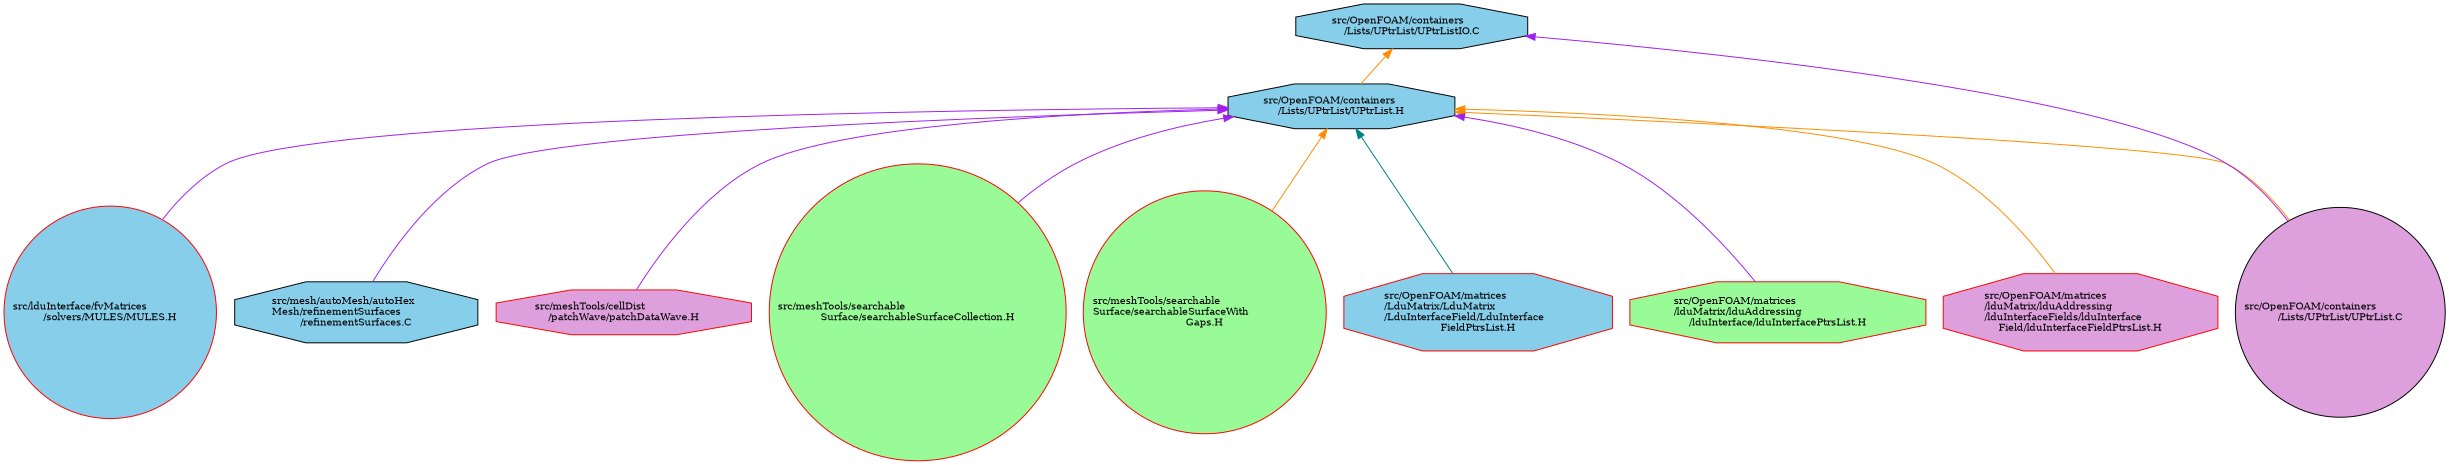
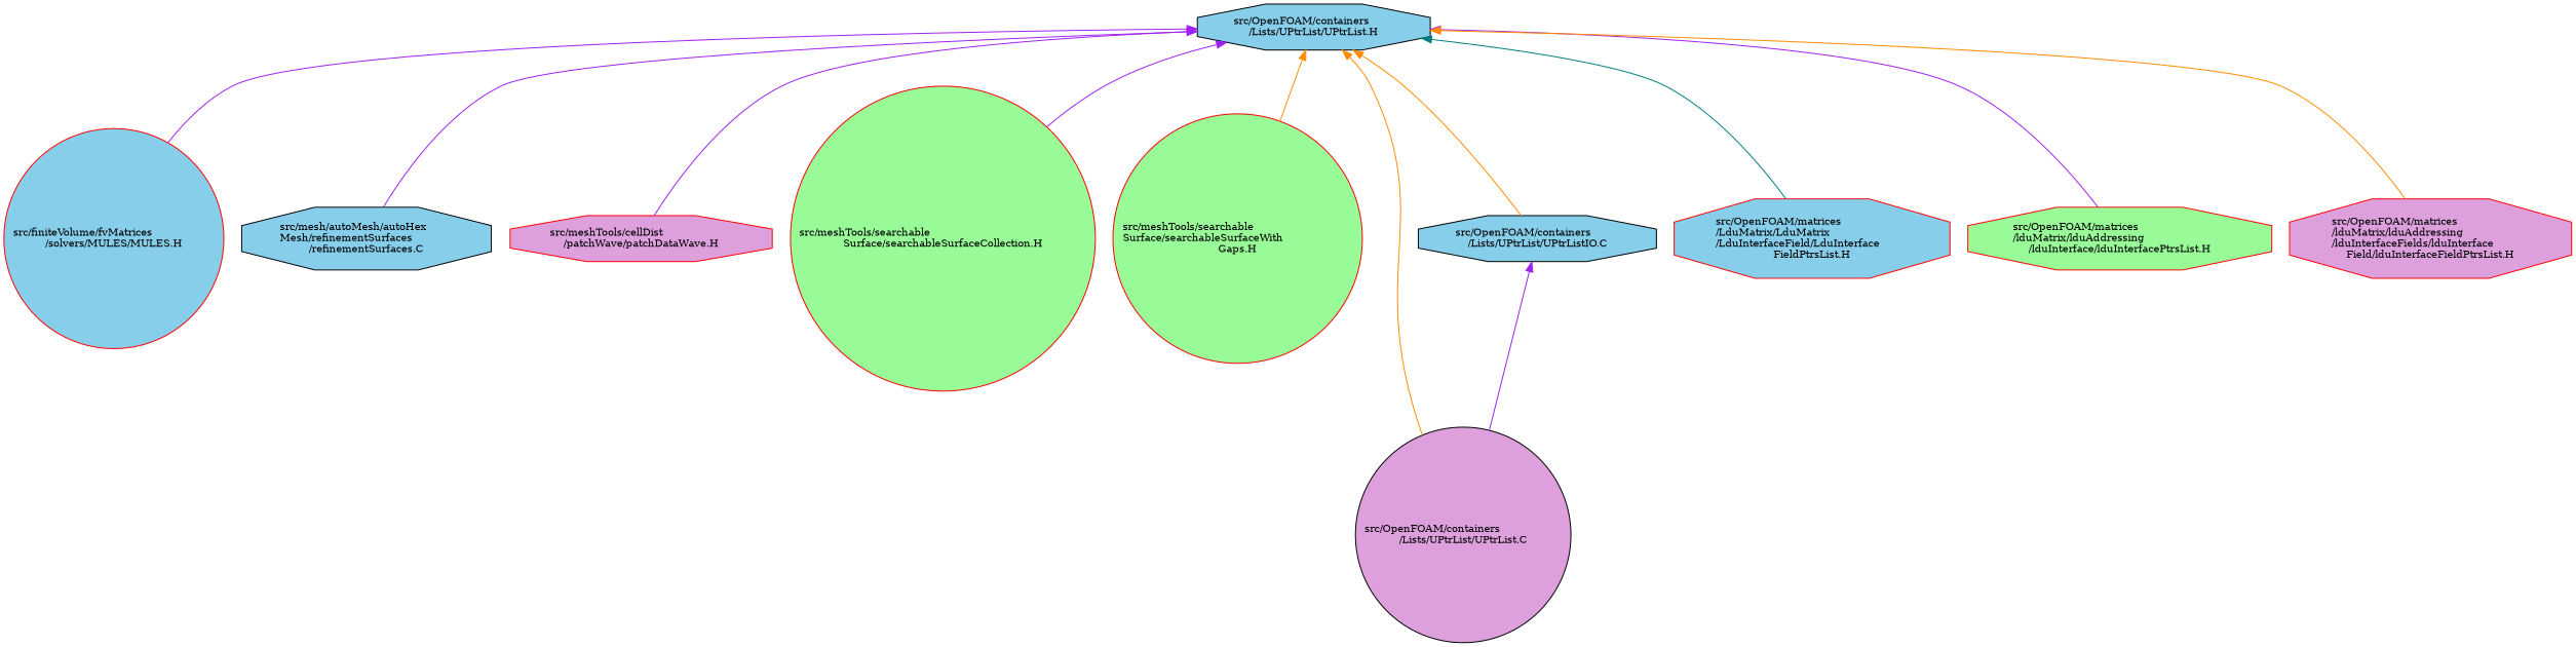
  digraph {
    fontname="DejaVu Serif"
    node [color=red fillcolor=skyblue fontname="DejaVu Serif" fontsize=10 shape=octagon style=filled]
    edge [color=purple dir=back fontname="DejaVu Serif" fontsize=10 labelfontname=FreeSans labelfontsize=10 style=solid]
    n1 [color=black fontcolor=black height=0.2 label="src/OpenFOAM/containers\l/Lists/UPtrList/UPtrList.H" width=0.4]
-   n2 [height=0.2 label="src/lduInterface/fvMatrices\l/solvers/MULES/MULES.H" shape=circle width=0.4]
+   n2 [height=0.2 label="src/finiteVolume/fvMatrices\l/solvers/MULES/MULES.H" shape=circle width=0.4]
    n3 [color=black height=0.2 label="src/mesh/autoMesh/autoHex\lMesh/refinementSurfaces\l/refinementSurfaces.C" width=0.4]
    n4 [fillcolor=plum height=0.2 label="src/meshTools/cellDist\l/patchWave/patchDataWave.H" width=0.4]
    n5 [fillcolor=palegreen height=0.2 label="src/meshTools/searchable\lSurface/searchableSurfaceCollection.H" shape=circle width=0.4]
    n6 [fillcolor=palegreen height=0.2 label="src/meshTools/searchable\lSurface/searchableSurfaceWith\lGaps.H" shape=circle width=0.4]
    n7 [color=black fillcolor=plum height=0.2 label="src/OpenFOAM/containers\l/Lists/UPtrList/UPtrList.C" shape=circle width=0.4]
    n8 [color=black height=0.2 label="src/OpenFOAM/containers\l/Lists/UPtrList/UPtrListIO.C" width=0.4]
    n9 [height=0.2 label="src/OpenFOAM/matrices\l/LduMatrix/LduMatrix\l/LduInterfaceField/LduInterface\lFieldPtrsList.H" width=0.4]
    n10 [fillcolor=palegreen height=0.2 label="src/OpenFOAM/matrices\l/lduMatrix/lduAddressing\l/lduInterface/lduInterfacePtrsList.H" width=0.4]
    n11 [fillcolor=plum height=0.2 label="src/OpenFOAM/matrices\l/lduMatrix/lduAddressing\l/lduInterfaceFields/lduInterface\lField/lduInterfaceFieldPtrsList.H" width=0.4]
    n1 -> n2
    n1 -> n3
    n1 -> n4
    n1 -> n5
    n1 -> n6 [color=darkorange]
    n1 -> n7 [color=darkorange]
-   n8 -> n1 [color=darkorange]
+   n1 -> n8 [color=darkorange]
    n1 -> n9 [color=teal]
    n1 -> n10
    n1 -> n11 [color=darkorange]
    n8 -> n7
  }
